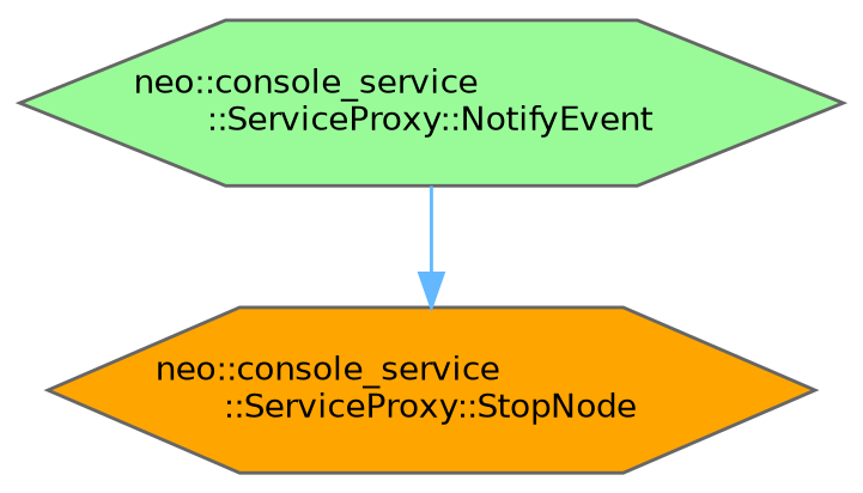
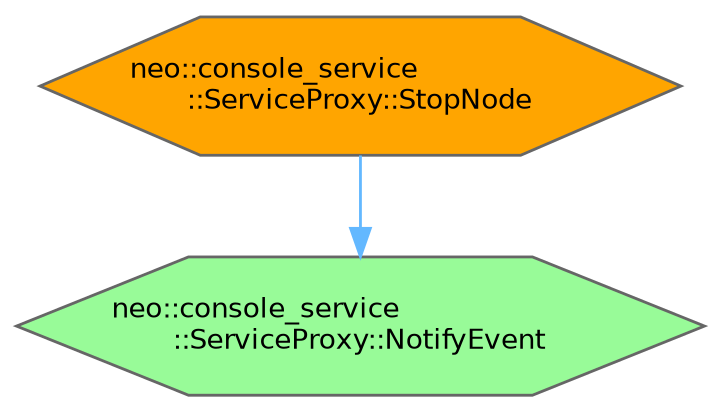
  digraph {
    rankdir=TB
    node [fontname=Helvetica fontsize=10 shape=hexagon style=filled]
    n1 [color=gray40 fillcolor=orange fontcolor=black height=0.2 label="neo::console_service\l::ServiceProxy::StopNode" width=0.4]
    n2 [color=grey40 fillcolor=palegreen height=0.2 label="neo::console_service\l::ServiceProxy::NotifyEvent" width=0.4]
-   n2 -> n1 [color=steelblue1 fontname=Helvetica fontsize=10 labelfontname=Helvetica labelfontsize=10 style=solid]
+   n1 -> n2 [color=steelblue1 fontname=Helvetica fontsize=10 labelfontname=Helvetica labelfontsize=10 style=solid]
  }
